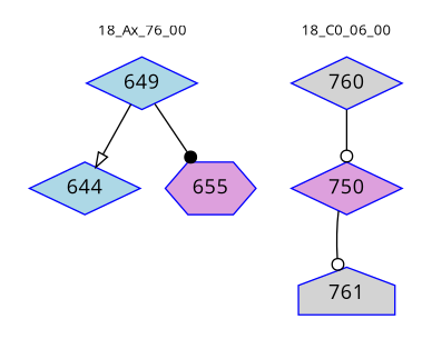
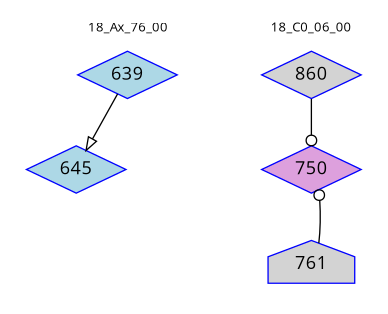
  digraph {
    fontname="Open Sans"
    node [color=blue fillcolor=lightblue fontname="Open Sans" shape=diamond style=filled]
    edge [arrowhead=odot color=black fontname="Open Sans"]
-   n1 [label=649]
-   n2 [label=644]
-   n3 [fillcolor=plum label=655 shape=hexagon]
+   n1 [label=639]
+   n2 [label=645]
    n4 [fillcolor=plum label=750]
-   n5 [fillcolor=lightgrey label=760]
+   n5 [fillcolor=lightgrey label=860]
    n6 [fillcolor=lightgrey label=761 shape=house]
    subgraph cluster_1 {
      color=white
      fontsize=10
      label="18_Ax_76_00"
      n1
      n2
-     n3
    }
    subgraph cluster_2 {
      color=white
      fontsize=10
      label="18_C0_06_00"
      n4
      n5
      n6
    }
    n1 -> n2 [arrowhead=onormal]
-   n1 -> n3 [arrowhead=dot]
-   n4 -> n6
+   n6 -> n4
    n5 -> n4
  }
